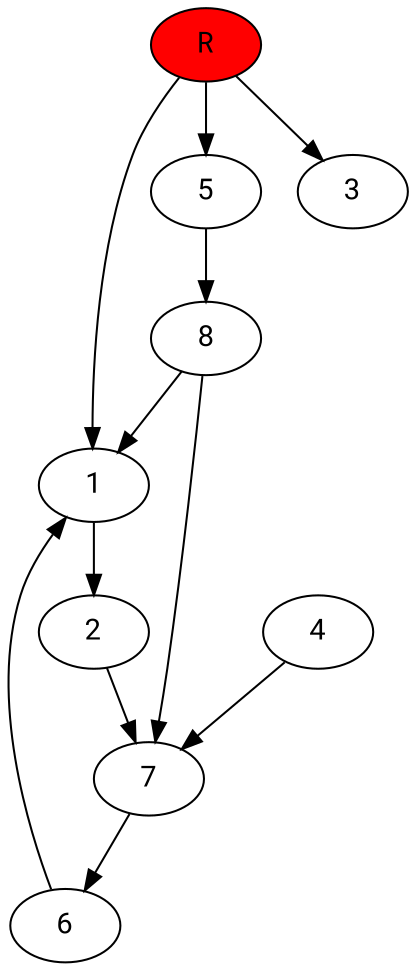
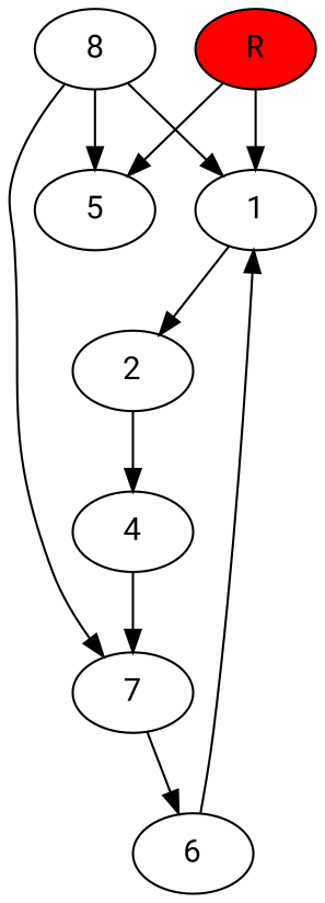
  digraph {
    fontname="Roboto Mono"
    node [fontname="Roboto Mono"]
    edge [fontname="Roboto Mono"]
    1
    2
    7
    8
    6
    4
    5
    R [fillcolor="#ff0000" style=filled]
-   3
    1 -> 2
-   2 -> 7
+   2 -> 4
    7 -> 6
    8 -> 1
    8 -> 7
    6 -> 1
    4 -> 7
-   5 -> 8
+   8 -> 5
    R -> 1
    R -> 5
-   R -> 3
  }
